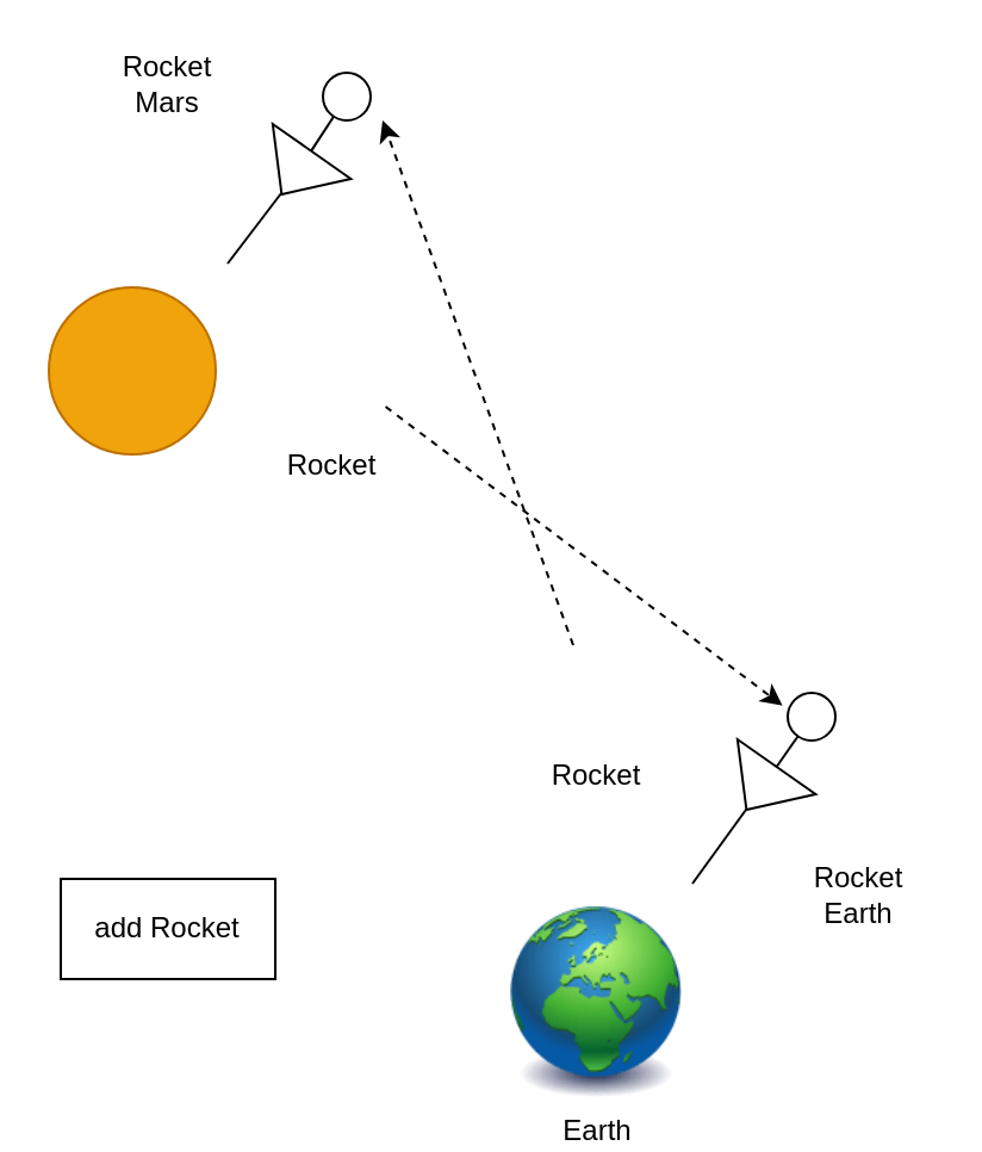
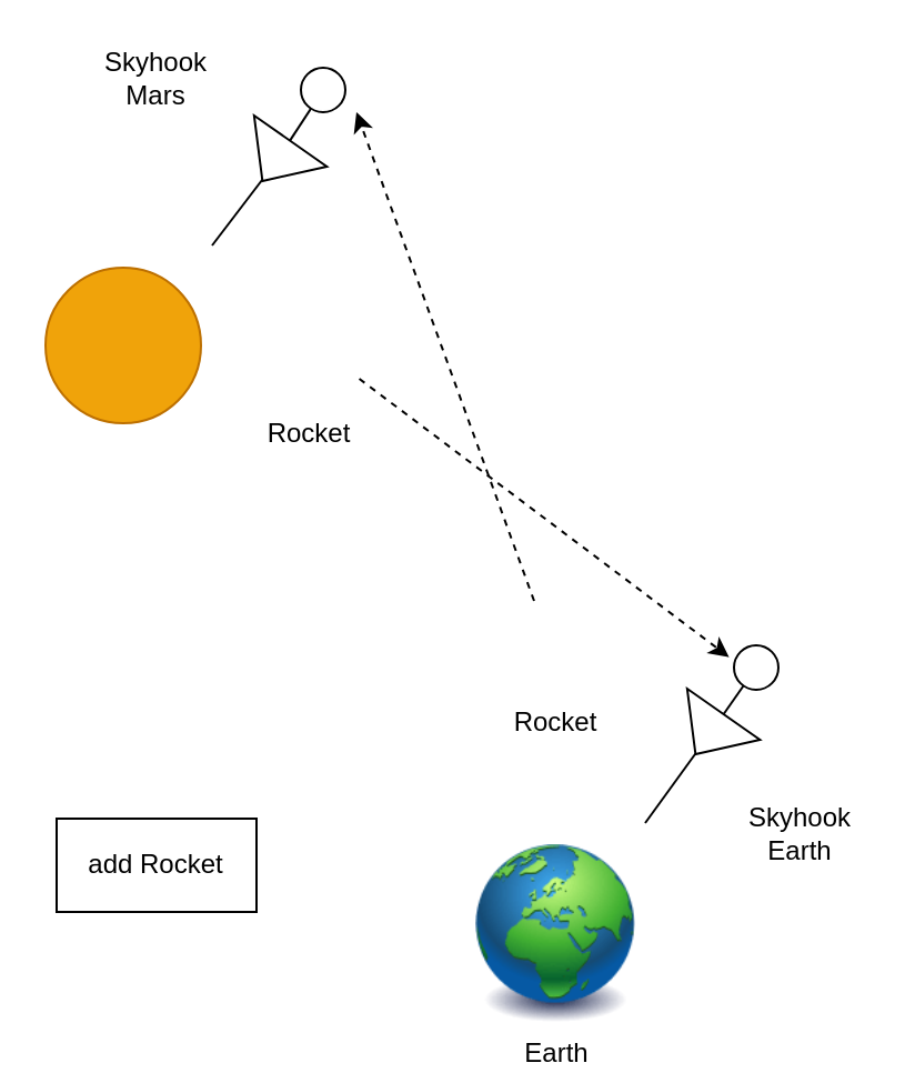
  <mxCell id="0" />
  <mxCell id="1" parent="0" />
  <mxCell id="2" value="Earth" style="image;html=1;image=img/lib/clip_art/general/Earth_globe_128x128.png" parent="1" vertex="1"><mxGeometry x="210" y="380" width="80" height="80" as="geometry" /></mxCell>
  <mxCell id="3" value="" style="ellipse;whiteSpace=wrap;html=1;aspect=fixed;fillColor=#f0a30a;strokeColor=#BD7000;fontColor=#000000;" parent="1" vertex="1"><mxGeometry x="20" y="120" width="70" height="70" as="geometry" /></mxCell>
  <mxCell id="4" value="" style="endArrow=none;html=1;rounded=0;startArrow=none;" parent="1" source="5" edge="1"><mxGeometry width="50" height="50" relative="1" as="geometry"><mxPoint x="290" y="370" as="sourcePoint" /><mxPoint x="340" y="300" as="targetPoint" /></mxGeometry></mxCell>
  <mxCell id="5" value="" style="triangle;whiteSpace=wrap;html=1;rotation=125;" parent="1" vertex="1"><mxGeometry x="308" y="310" width="22" height="40" as="geometry" /></mxCell>
  <mxCell id="6" value="" style="endArrow=none;html=1;rounded=0;" parent="1" target="5" edge="1"><mxGeometry width="50" height="50" relative="1" as="geometry"><mxPoint x="290" y="370" as="sourcePoint" /><mxPoint x="340" y="300" as="targetPoint" /></mxGeometry></mxCell>
  <mxCell id="7" value="" style="ellipse;whiteSpace=wrap;html=1;aspect=fixed;" parent="1" vertex="1"><mxGeometry x="330" y="290" width="20" height="20" as="geometry" /></mxCell>
  <mxCell id="8" value="" style="shape=image;html=1;verticalAlign=top;verticalLabelPosition=bottom;labelBackgroundColor=#ffffff;imageAspect=0;aspect=fixed;image=https://cdn2.iconfinder.com/data/icons/kids/128x128/apps/hook.png;rotation=-180;" parent="1" vertex="1"><mxGeometry x="280" y="352" width="28" height="28" as="geometry" /></mxCell>
  <mxCell id="9" value="" style="endArrow=none;html=1;rounded=0;startArrow=none;" parent="1" source="10" edge="1"><mxGeometry width="50" height="50" relative="1" as="geometry"><mxPoint x="95" y="110" as="sourcePoint" /><mxPoint x="145" y="40" as="targetPoint" /></mxGeometry></mxCell>
  <mxCell id="10" value="" style="triangle;whiteSpace=wrap;html=1;rotation=125;" parent="1" vertex="1"><mxGeometry x="113" y="52" width="22" height="40" as="geometry" /></mxCell>
  <mxCell id="11" value="" style="endArrow=none;html=1;rounded=0;" parent="1" target="10" edge="1"><mxGeometry width="50" height="50" relative="1" as="geometry"><mxPoint x="95" y="110" as="sourcePoint" /><mxPoint x="145" y="40" as="targetPoint" /></mxGeometry></mxCell>
  <mxCell id="12" value="" style="ellipse;whiteSpace=wrap;html=1;aspect=fixed;" parent="1" vertex="1"><mxGeometry x="135" y="30" width="20" height="20" as="geometry" /></mxCell>
  <mxCell id="13" value="" style="shape=image;html=1;verticalAlign=top;verticalLabelPosition=bottom;labelBackgroundColor=#ffffff;imageAspect=0;aspect=fixed;image=https://cdn2.iconfinder.com/data/icons/kids/128x128/apps/hook.png;rotation=-180;" parent="1" vertex="1"><mxGeometry x="85" y="92" width="28" height="28" as="geometry" /></mxCell>
  <mxCell id="14" value="" style="shape=image;html=1;verticalAlign=top;verticalLabelPosition=bottom;labelBackgroundColor=#ffffff;imageAspect=0;aspect=fixed;image=https://cdn1.iconfinder.com/data/icons/ionicons-sharp-vol-2/512/rocket-sharp-128.png;rotation=-68;" parent="1" vertex="1"><mxGeometry x="231" y="272" width="38" height="38" as="geometry" /></mxCell>
  <mxCell id="15" value="" style="shape=image;html=1;verticalAlign=top;verticalLabelPosition=bottom;labelBackgroundColor=#ffffff;imageAspect=0;aspect=fixed;image=https://cdn3.iconfinder.com/data/icons/arrows-set-12/512/rotateleft-128.png;strokeWidth=1;opacity=30;" parent="1" vertex="1"><mxGeometry x="280" y="300" width="68" height="68" as="geometry" /></mxCell>
  <mxCell id="16" value="" style="shape=image;html=1;verticalAlign=top;verticalLabelPosition=bottom;labelBackgroundColor=#ffffff;imageAspect=0;aspect=fixed;image=https://cdn3.iconfinder.com/data/icons/arrows-set-12/512/rotateleft-128.png;strokeWidth=1;opacity=30;" parent="1" vertex="1"><mxGeometry x="90" y="38" width="68" height="68" as="geometry" /></mxCell>
  <mxCell id="17" value="" style="shape=image;html=1;verticalAlign=top;verticalLabelPosition=bottom;labelBackgroundColor=#ffffff;imageAspect=0;aspect=fixed;image=https://cdn1.iconfinder.com/data/icons/ionicons-sharp-vol-2/512/rocket-sharp-128.png;rotation=79;" parent="1" vertex="1"><mxGeometry x="120" y="136" width="38" height="38" as="geometry" /></mxCell>
  <mxCell id="18" value="" style="endArrow=classic;html=1;rounded=0;dashed=1;" parent="1" edge="1"><mxGeometry width="50" height="50" relative="1" as="geometry"><mxPoint x="240" y="270" as="sourcePoint" /><mxPoint x="160" y="50" as="targetPoint" /><Array as="points" /></mxGeometry></mxCell>
  <mxCell id="19" value="" style="endArrow=classic;html=1;rounded=0;dashed=1;exitX=1;exitY=0;exitDx=0;exitDy=0;entryX=0.703;entryY=-0.069;entryDx=0;entryDy=0;entryPerimeter=0;" parent="1" source="17" target="15" edge="1"><mxGeometry width="50" height="50" relative="1" as="geometry"><mxPoint x="250" y="280" as="sourcePoint" /><mxPoint x="170" y="60" as="targetPoint" /><Array as="points" /></mxGeometry></mxCell>
- <mxCell id="20" value="Rocket Earth" style="text;html=1;strokeColor=none;fillColor=none;align=center;verticalAlign=middle;whiteSpace=wrap;rounded=0;strokeWidth=1;opacity=30;" parent="1" vertex="1"><mxGeometry x="330" y="360" width="60" height="30" as="geometry" /></mxCell>
- <mxCell id="21" value="Rocket Mars" style="text;html=1;strokeColor=none;fillColor=none;align=center;verticalAlign=middle;whiteSpace=wrap;rounded=0;strokeWidth=1;opacity=30;" parent="1" vertex="1"><mxGeometry x="40" y="20" width="60" height="30" as="geometry" /></mxCell>
+ <mxCell id="20" value="Skyhook Earth" style="text;html=1;strokeColor=none;fillColor=none;align=center;verticalAlign=middle;whiteSpace=wrap;rounded=0;strokeWidth=1;opacity=30;" parent="1" vertex="1"><mxGeometry x="330" y="360" width="60" height="30" as="geometry" /></mxCell>
+ <mxCell id="21" value="Skyhook Mars" style="text;html=1;strokeColor=none;fillColor=none;align=center;verticalAlign=middle;whiteSpace=wrap;rounded=0;strokeWidth=1;opacity=30;" parent="1" vertex="1"><mxGeometry x="40" y="20" width="60" height="30" as="geometry" /></mxCell>
  <mxCell id="22" value="add Rocket" style="whiteSpace=wrap;html=1;rounded=0;" vertex="1" parent="1"><mxGeometry x="25" y="368" width="90" height="42" as="geometry" /></mxCell>
  <mxCell id="23" value="Rocket" style="text;html=1;strokeColor=none;fillColor=none;align=center;verticalAlign=middle;whiteSpace=wrap;rounded=0;" vertex="1" parent="1"><mxGeometry x="109" y="180" width="60" height="30" as="geometry" /></mxCell>
  <mxCell id="24" value="Rocket" style="text;html=1;strokeColor=none;fillColor=none;align=center;verticalAlign=middle;whiteSpace=wrap;rounded=0;" vertex="1" parent="1"><mxGeometry x="220" y="310" width="60" height="30" as="geometry" /></mxCell>
